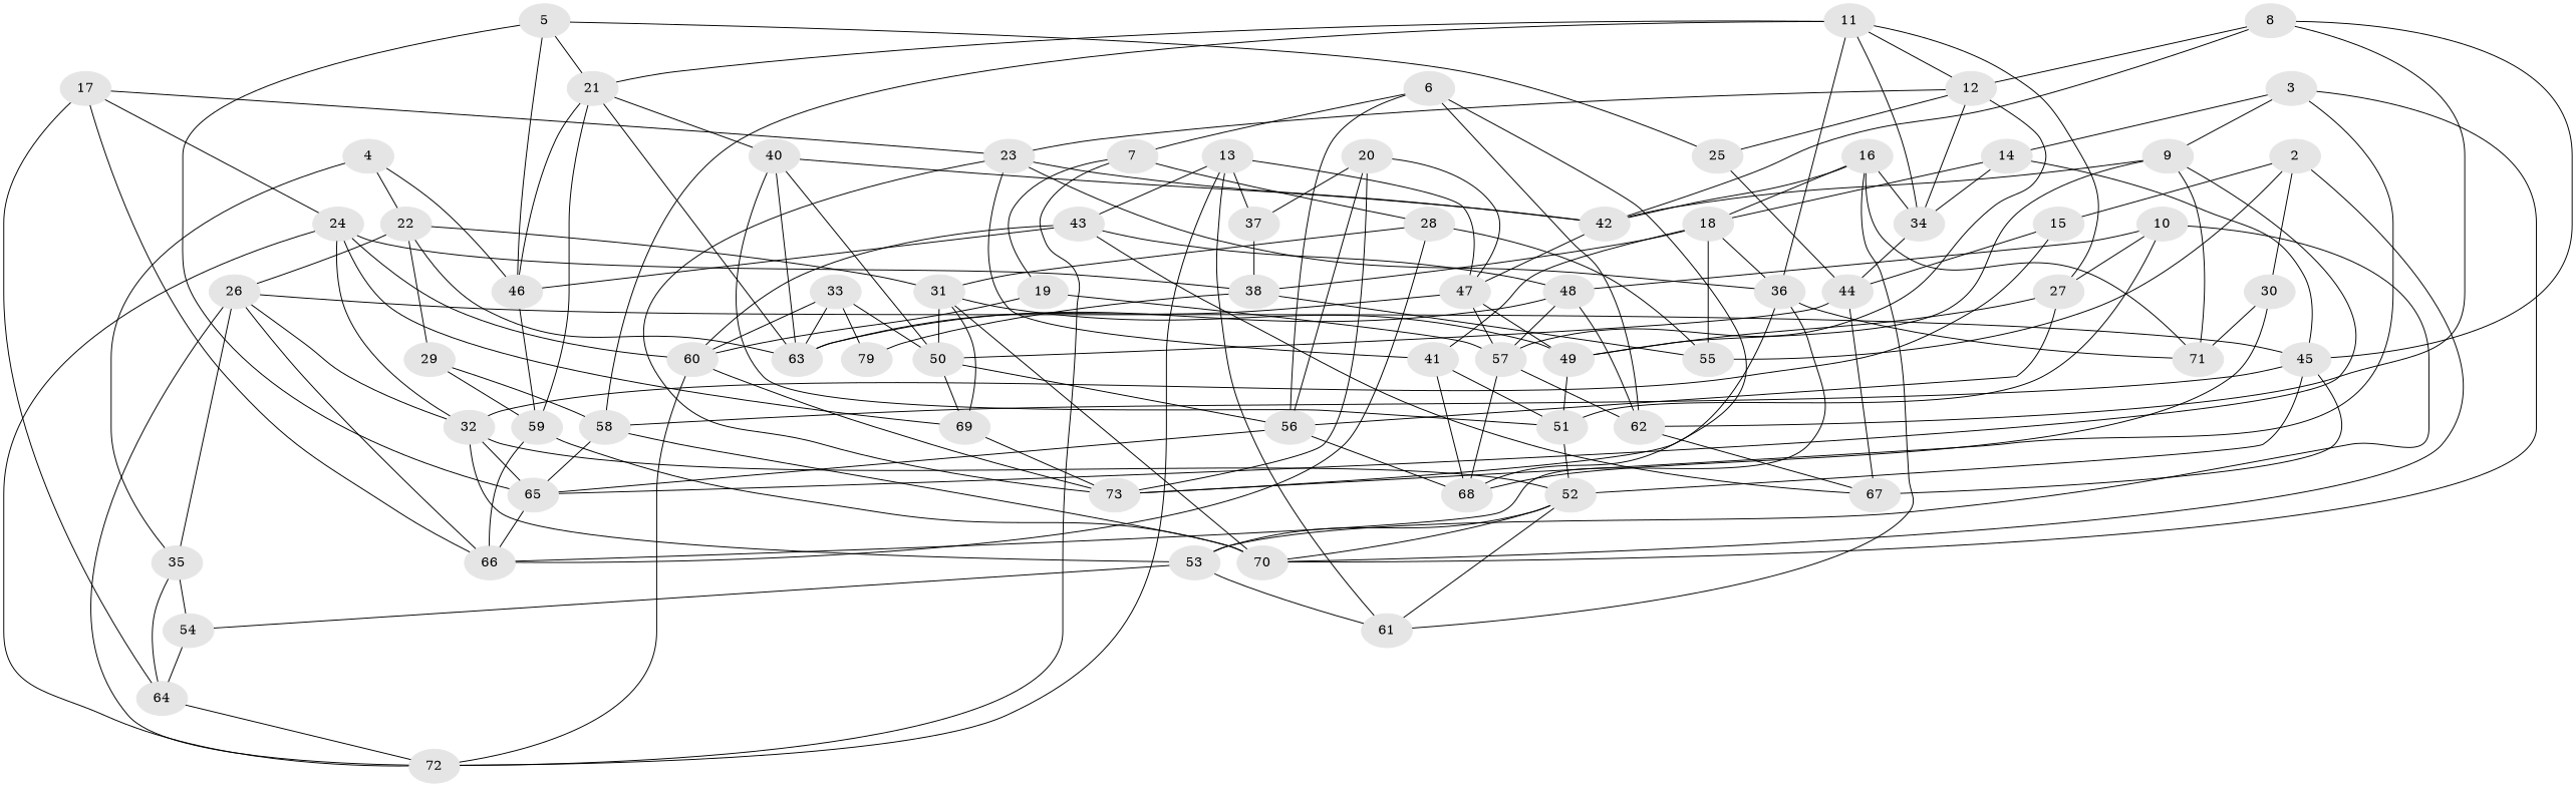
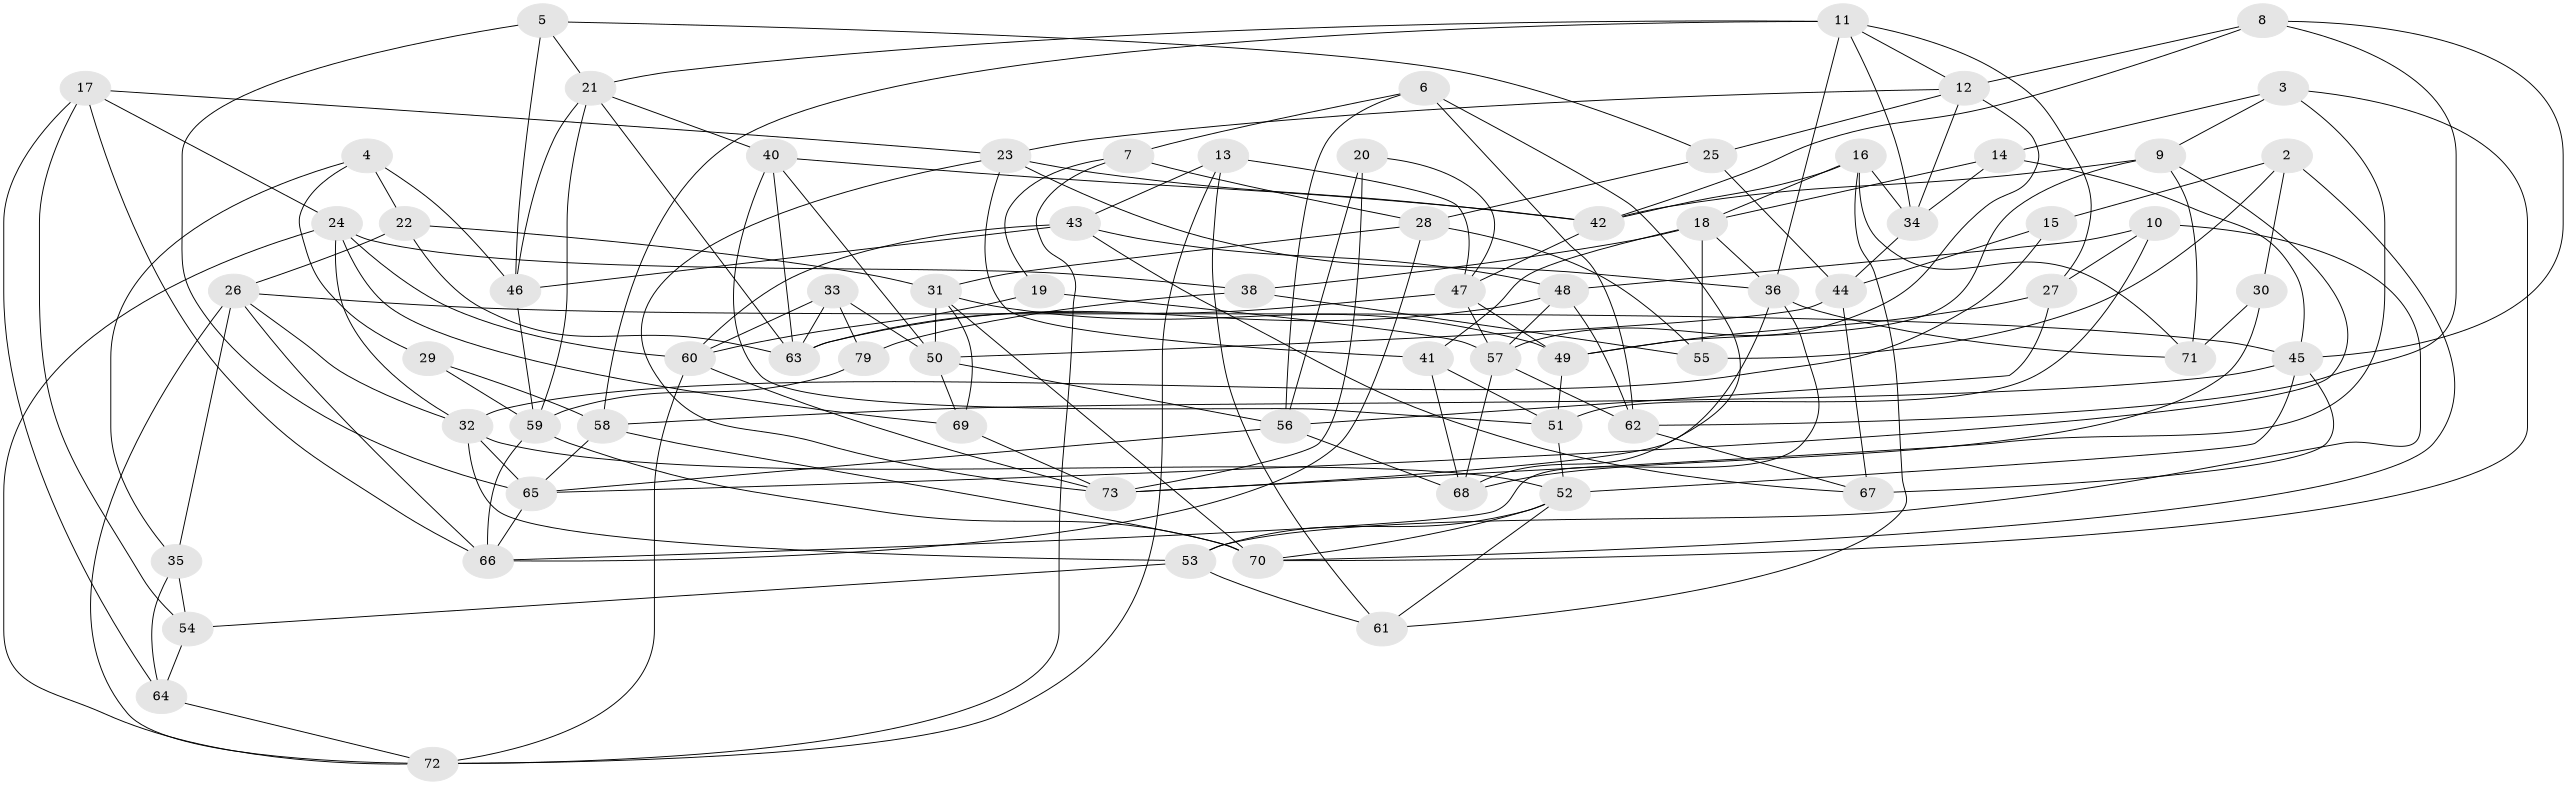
  graph {
    fontname="DejaVu Serif"
    node [color=gray90 fontname="DejaVu Serif" style=filled]
    edge [fontname="DejaVu Serif" weight=1.0]
    10
    27
    48
    51
    53
    19
    57
    60
    n9 [label=79]
    59
    2
    15
    30
    55
    70
    32
    44
    68
    71
    3
    9
    14
    73
    65
    42
    49
    45
    34
    18
    4
    22
    29
    35
    46
    63
    26
    31
    58
    54
    64
    5
    21
    25
    40
    28
    66
    6
    7
    56
    62
    72
    67
    8
    12
    23
    47
    52
    61
    11
    36
    41
    13
-   37
    43
    38
    50
    16
    17
    24
    69
    20
    33
    10 -- 27
    10 -- 48
    10 -- 51
    10 -- 53
    27 -- 49
    27 -- 56
    48 -- 57
    48 -- 63
    48 -- 62 [weight=2.0]
    51 -- 52
    53 -- 54 [weight=2.0]
    53 -- 61
    19 -- 57
    19 -- 60
    57 -- 68
    57 -- 62
    60 -- 73
    60 -- 72
+   n9 -- 59
    59 -- 70
    59 -- 66
    2 -- 15
    2 -- 30
    2 -- 55
    2 -- 70
    15 -- 32
    15 -- 44
    30 -- 68 [weight=2.0]
    30 -- 71
    32 -- 53
    32 -- 65
    32 -- 52
    44 -- 67
    44 -- 50
    3 -- 70
    3 -- 9
    3 -- 14
    3 -- 73
    9 -- 71
    9 -- 65
    9 -- 42
    9 -- 49 [weight=2.0]
    14 -- 45
    14 -- 34
    14 -- 18
    65 -- 66
    42 -- 47
    49 -- 51
    45 -- 58
    45 -- 67
    45 -- 52
    34 -- 44
    18 -- 55
    18 -- 36
    18 -- 41
    18 -- 38
    4 -- 22
-   22 -- 29
+   4 -- 29
    4 -- 35
    4 -- 46
    22 -- 63
    22 -- 26
    22 -- 31
    29 -- 59
    29 -- 58 [weight=2.0]
    35 -- 54
    35 -- 64
    46 -- 59
    26 -- 32
    26 -- 45
    26 -- 35
    26 -- 66
    26 -- 72
    31 -- 70
    31 -- 49
    31 -- 50
    31 -- 69
    58 -- 70
    58 -- 65
    54 -- 64 [weight=2.0]
    64 -- 72
    5 -- 65
    5 -- 46
    5 -- 21
    5 -- 25
    21 -- 59
    21 -- 46
    21 -- 63
    21 -- 40
    25 -- 44 [weight=2.0]
+   25 -- 28 [weight=2.0]
    40 -- 51 [weight=2.0]
    40 -- 42
    40 -- 63
    40 -- 50
    28 -- 55
    28 -- 31
    28 -- 66
    6 -- 68
    6 -- 7
    6 -- 56
    6 -- 62
    7 -- 19
    7 -- 28
    7 -- 72
    56 -- 68
    56 -- 65
    62 -- 67
    8 -- 42
    8 -- 45
    8 -- 62
    8 -- 12
    12 -- 57
    12 -- 34
    12 -- 25
    12 -- 23
    23 -- 73
    23 -- 42
    23 -- 36
    23 -- 41
    47 -- 57
    47 -- 49
    47 -- 63
    52 -- 53
    52 -- 70
    52 -- 61
    11 -- 27
    11 -- 34
    11 -- 58
    11 -- 21
    11 -- 12
    11 -- 36
    36 -- 71
    36 -- 73
    36 -- 66
    41 -- 51
    41 -- 68
    13 -- 72
    13 -- 47
    13 -- 61
-   13 -- 37 [weight=2.0]
    13 -- 43
-   37 -- 38
    43 -- 48
    43 -- 60
    43 -- 46 [weight=2.0]
    43 -- 67
    38 -- n9 [weight=2.0]
    38 -- 55
    50 -- 56
    50 -- 69
    16 -- 71
    16 -- 42
    16 -- 34 [weight=2.0]
    16 -- 18
    16 -- 61
+   17 -- 54
    17 -- 64 [weight=2.0]
    17 -- 66
    17 -- 23
    17 -- 24
    24 -- 60
    24 -- 32
    24 -- 72
    24 -- 38
    24 -- 69
    69 -- 73
    20 -- 73
    20 -- 56
    20 -- 47
-   20 -- 37
    33 -- 60
    33 -- n9
    33 -- 63
    33 -- 50
  }
